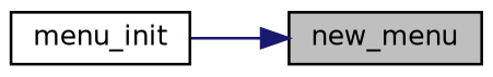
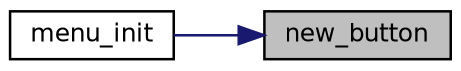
  digraph {
    rankdir=RL
    node [color=black fontname=Helvetica fontsize=10 shape=record style=filled]
-   n1 [fillcolor=grey75 fontcolor=black height=0.2 label=new_menu width=0.4]
+   n1 [fillcolor=grey75 fontcolor=black height=0.2 label=new_button width=0.4]
    n2 [fillcolor=white height=0.2 label=menu_init width=0.4]
    n1 -> n2 [color=midnightblue dir=back fontname=Helvetica fontsize=10 labelfontname=Helvetica labelfontsize=10 style=solid]
  }
